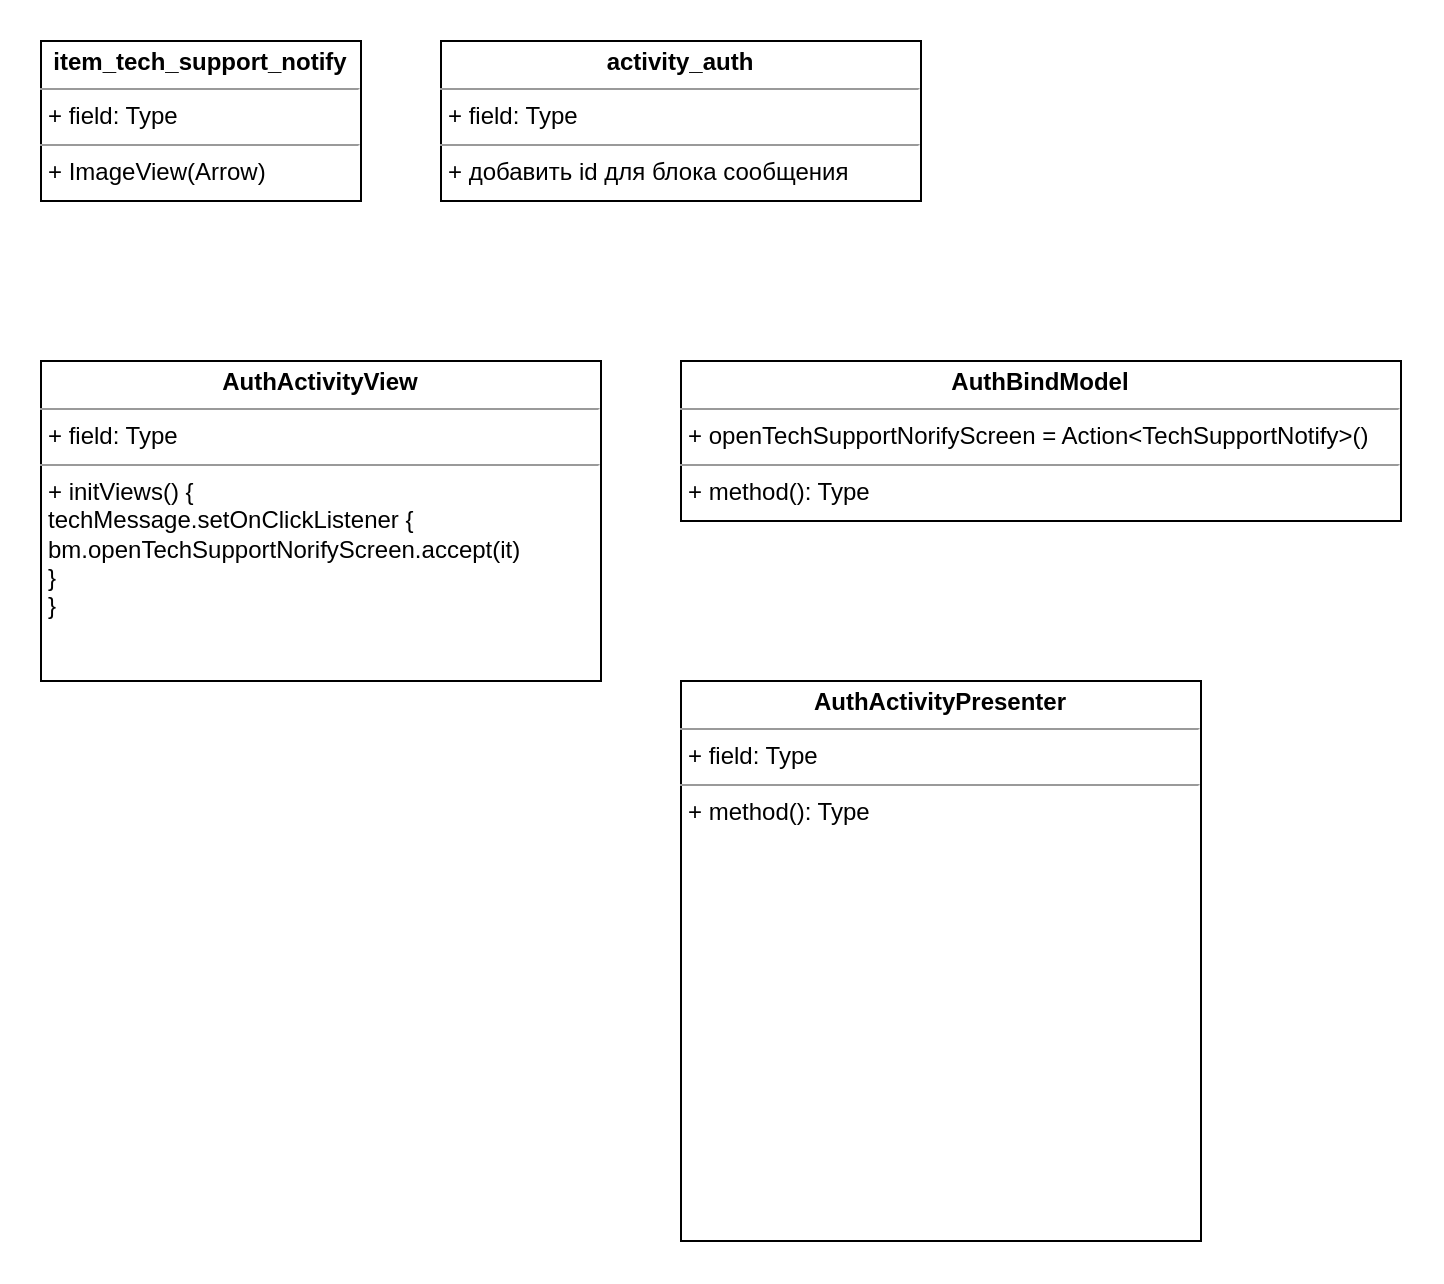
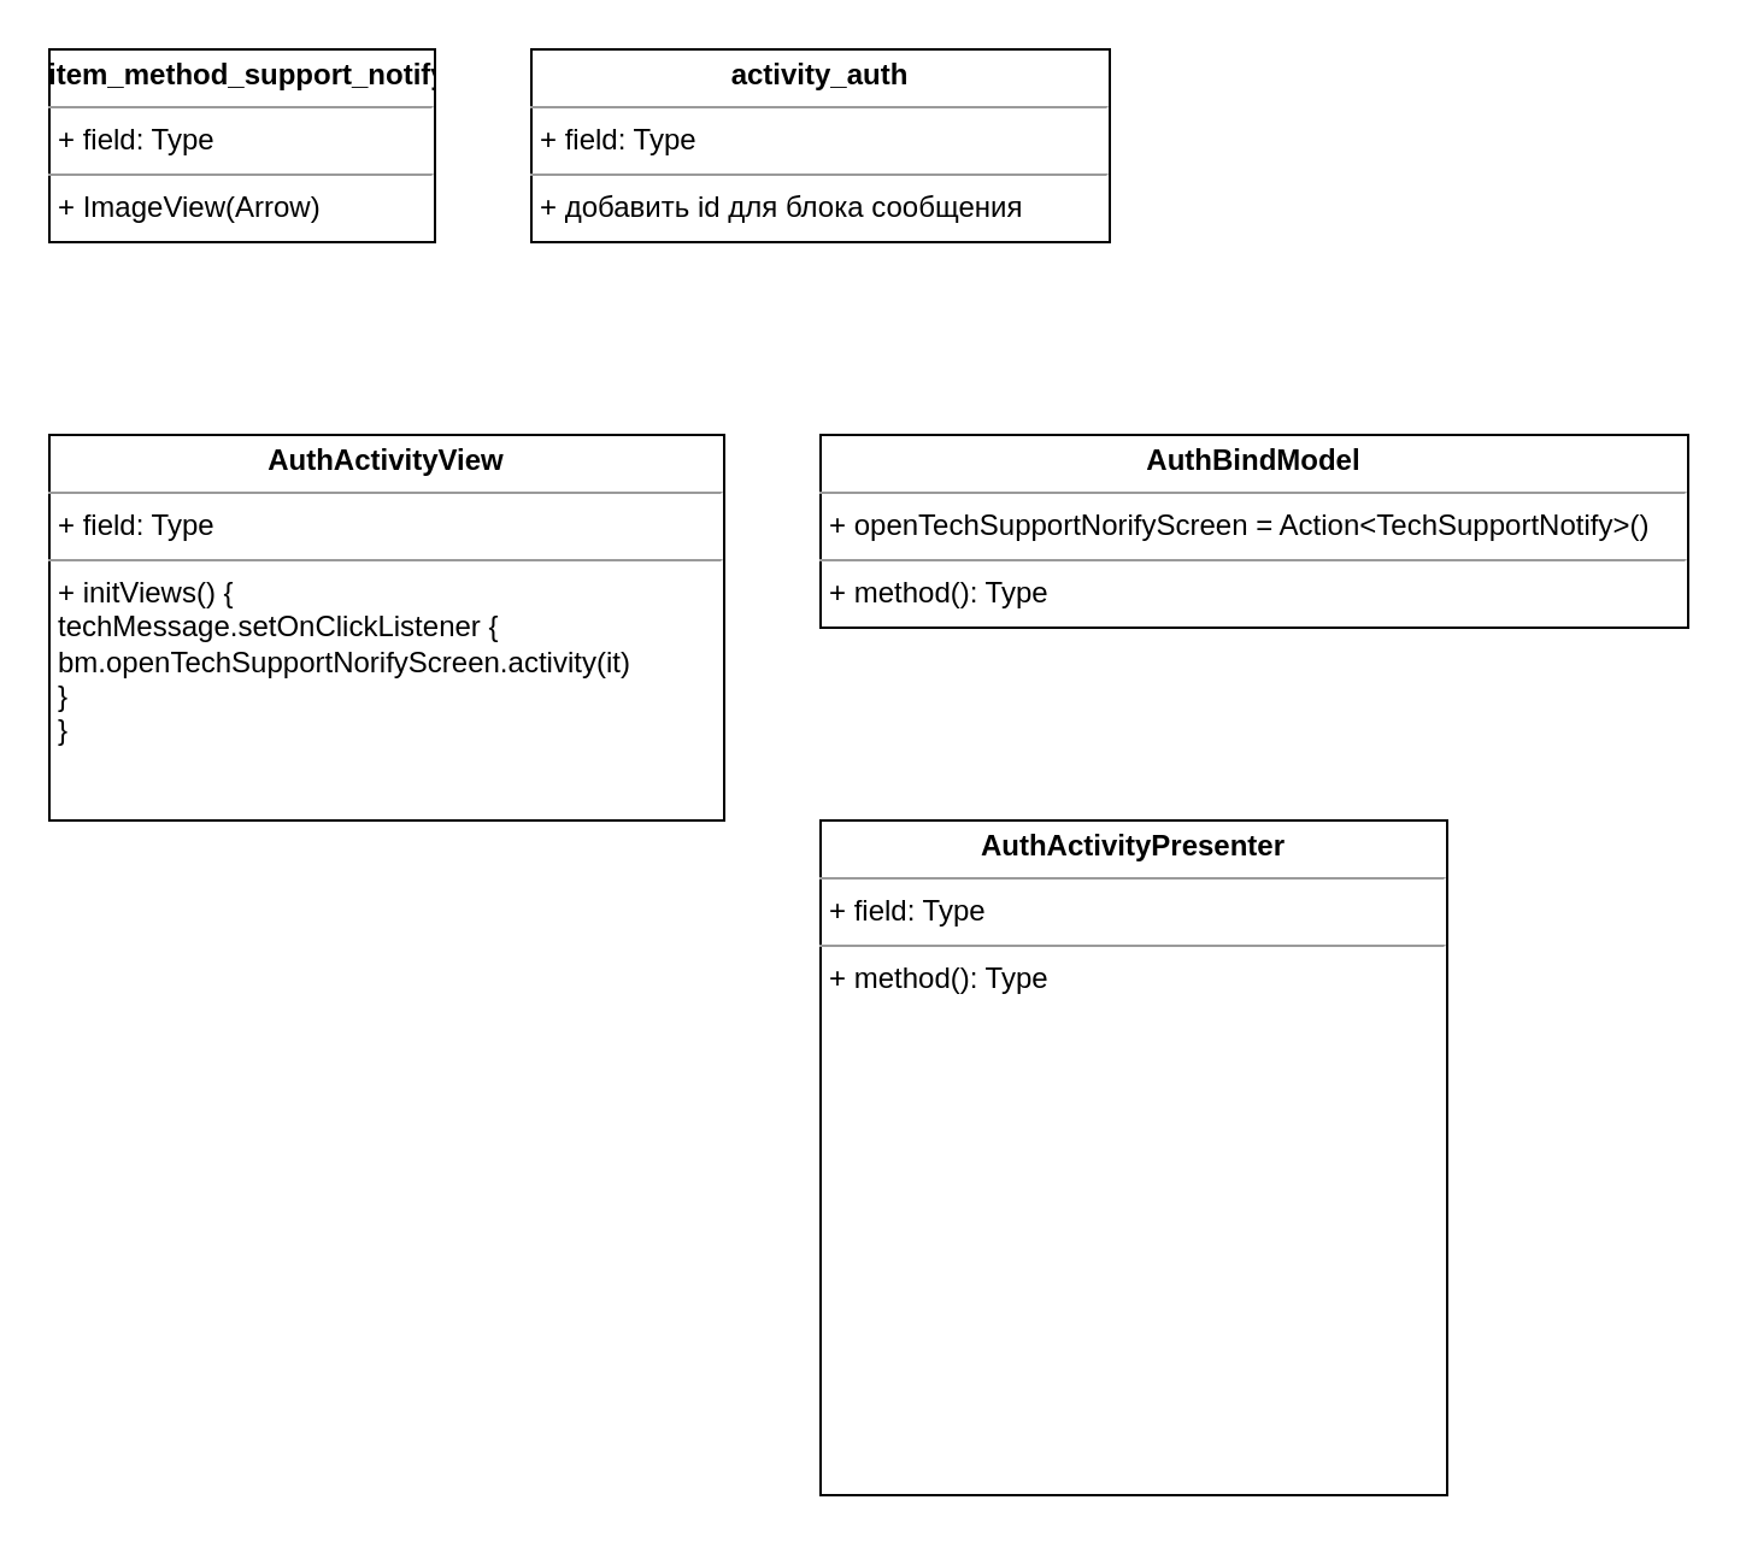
  <mxCell id="0" />
  <mxCell id="1" parent="0" />
- <mxCell id="2" value="&lt;p style=&quot;margin:0px;margin-top:4px;text-align:center;&quot;&gt;&lt;b&gt;item_tech_support_notify&lt;/b&gt;&lt;/p&gt;&lt;hr size=&quot;1&quot;&gt;&lt;p style=&quot;margin:0px;margin-left:4px;&quot;&gt;+ field: Type&lt;/p&gt;&lt;hr size=&quot;1&quot;&gt;&lt;p style=&quot;margin:0px;margin-left:4px;&quot;&gt;+ ImageView(Arrow)&lt;br&gt;&lt;/p&gt;" style="verticalAlign=top;align=left;overflow=fill;fontSize=12;fontFamily=Helvetica;html=1;" vertex="1" parent="1"><mxGeometry x="20" y="20" width="160" height="80" as="geometry" /></mxCell>
+ <mxCell id="2" value="&lt;p style=&quot;margin:0px;margin-top:4px;text-align:center;&quot;&gt;&lt;b&gt;item_method_support_notify&lt;/b&gt;&lt;/p&gt;&lt;hr size=&quot;1&quot;&gt;&lt;p style=&quot;margin:0px;margin-left:4px;&quot;&gt;+ field: Type&lt;/p&gt;&lt;hr size=&quot;1&quot;&gt;&lt;p style=&quot;margin:0px;margin-left:4px;&quot;&gt;+ ImageView(Arrow)&lt;br&gt;&lt;/p&gt;" style="verticalAlign=top;align=left;overflow=fill;fontSize=12;fontFamily=Helvetica;html=1;" vertex="1" parent="1"><mxGeometry x="20" y="20" width="160" height="80" as="geometry" /></mxCell>
  <mxCell id="3" value="&lt;p style=&quot;margin:0px;margin-top:4px;text-align:center;&quot;&gt;&lt;b&gt;activity_auth&lt;/b&gt;&lt;/p&gt;&lt;hr size=&quot;1&quot;&gt;&lt;p style=&quot;margin:0px;margin-left:4px;&quot;&gt;+ field: Type&lt;/p&gt;&lt;hr size=&quot;1&quot;&gt;&lt;p style=&quot;margin:0px;margin-left:4px;&quot;&gt;+ добавить id для блока сообщения&lt;br&gt;&lt;/p&gt;" style="verticalAlign=top;align=left;overflow=fill;fontSize=12;fontFamily=Helvetica;html=1;" vertex="1" parent="1"><mxGeometry x="220" y="20" width="240" height="80" as="geometry" /></mxCell>
- <mxCell id="4" value="&lt;p style=&quot;margin:0px;margin-top:4px;text-align:center;&quot;&gt;&lt;b&gt;AuthActivityView&lt;/b&gt;&lt;/p&gt;&lt;hr size=&quot;1&quot;&gt;&lt;p style=&quot;margin:0px;margin-left:4px;&quot;&gt;+ field: Type&lt;/p&gt;&lt;hr size=&quot;1&quot;&gt;&lt;p style=&quot;margin:0px;margin-left:4px;&quot;&gt;+ initViews() {&lt;/p&gt;&lt;p style=&quot;margin:0px;margin-left:4px;&quot;&gt;techMessage.setOnClickListener {&lt;/p&gt;&lt;p style=&quot;margin:0px;margin-left:4px;&quot;&gt;bm.openTechSupportNorifyScreen.accept(it)&lt;br&gt;&lt;/p&gt;&lt;p style=&quot;margin:0px;margin-left:4px;&quot;&gt;}&lt;br&gt;&lt;/p&gt;&lt;p style=&quot;margin:0px;margin-left:4px;&quot;&gt;}&lt;br&gt;&lt;/p&gt;" style="verticalAlign=top;align=left;overflow=fill;fontSize=12;fontFamily=Helvetica;html=1;" vertex="1" parent="1"><mxGeometry x="20" y="180" width="280" height="160" as="geometry" /></mxCell>
+ <mxCell id="4" value="&lt;p style=&quot;margin:0px;margin-top:4px;text-align:center;&quot;&gt;&lt;b&gt;AuthActivityView&lt;/b&gt;&lt;/p&gt;&lt;hr size=&quot;1&quot;&gt;&lt;p style=&quot;margin:0px;margin-left:4px;&quot;&gt;+ field: Type&lt;/p&gt;&lt;hr size=&quot;1&quot;&gt;&lt;p style=&quot;margin:0px;margin-left:4px;&quot;&gt;+ initViews() {&lt;/p&gt;&lt;p style=&quot;margin:0px;margin-left:4px;&quot;&gt;techMessage.setOnClickListener {&lt;/p&gt;&lt;p style=&quot;margin:0px;margin-left:4px;&quot;&gt;bm.openTechSupportNorifyScreen.activity(it)&lt;br&gt;&lt;/p&gt;&lt;p style=&quot;margin:0px;margin-left:4px;&quot;&gt;}&lt;br&gt;&lt;/p&gt;&lt;p style=&quot;margin:0px;margin-left:4px;&quot;&gt;}&lt;br&gt;&lt;/p&gt;" style="verticalAlign=top;align=left;overflow=fill;fontSize=12;fontFamily=Helvetica;html=1;" vertex="1" parent="1"><mxGeometry x="20" y="180" width="280" height="160" as="geometry" /></mxCell>
  <mxCell id="5" value="&lt;p style=&quot;margin:0px;margin-top:4px;text-align:center;&quot;&gt;&lt;b&gt;AuthBindModel&lt;/b&gt;&lt;/p&gt;&lt;hr size=&quot;1&quot;&gt;&lt;p style=&quot;margin:0px;margin-left:4px;&quot;&gt;+ openTechSupportNorifyScreen = Action&amp;lt;TechSupportNotify&amp;gt;()&lt;br&gt;&lt;/p&gt;&lt;hr size=&quot;1&quot;&gt;&lt;p style=&quot;margin:0px;margin-left:4px;&quot;&gt;+ method(): Type&lt;/p&gt;" style="verticalAlign=top;align=left;overflow=fill;fontSize=12;fontFamily=Helvetica;html=1;" vertex="1" parent="1"><mxGeometry x="340" y="180" width="360" height="80" as="geometry" /></mxCell>
  <mxCell id="6" value="&lt;p style=&quot;margin:0px;margin-top:4px;text-align:center;&quot;&gt;&lt;b&gt;AuthActivityPresenter&lt;/b&gt;&lt;/p&gt;&lt;hr size=&quot;1&quot;&gt;&lt;p style=&quot;margin:0px;margin-left:4px;&quot;&gt;+ field: Type&lt;/p&gt;&lt;hr size=&quot;1&quot;&gt;&lt;p style=&quot;margin:0px;margin-left:4px;&quot;&gt;+ method(): Type&lt;/p&gt;" style="verticalAlign=top;align=left;overflow=fill;fontSize=12;fontFamily=Helvetica;html=1;" vertex="1" parent="1"><mxGeometry x="340" y="340" width="260" height="280" as="geometry" /></mxCell>
